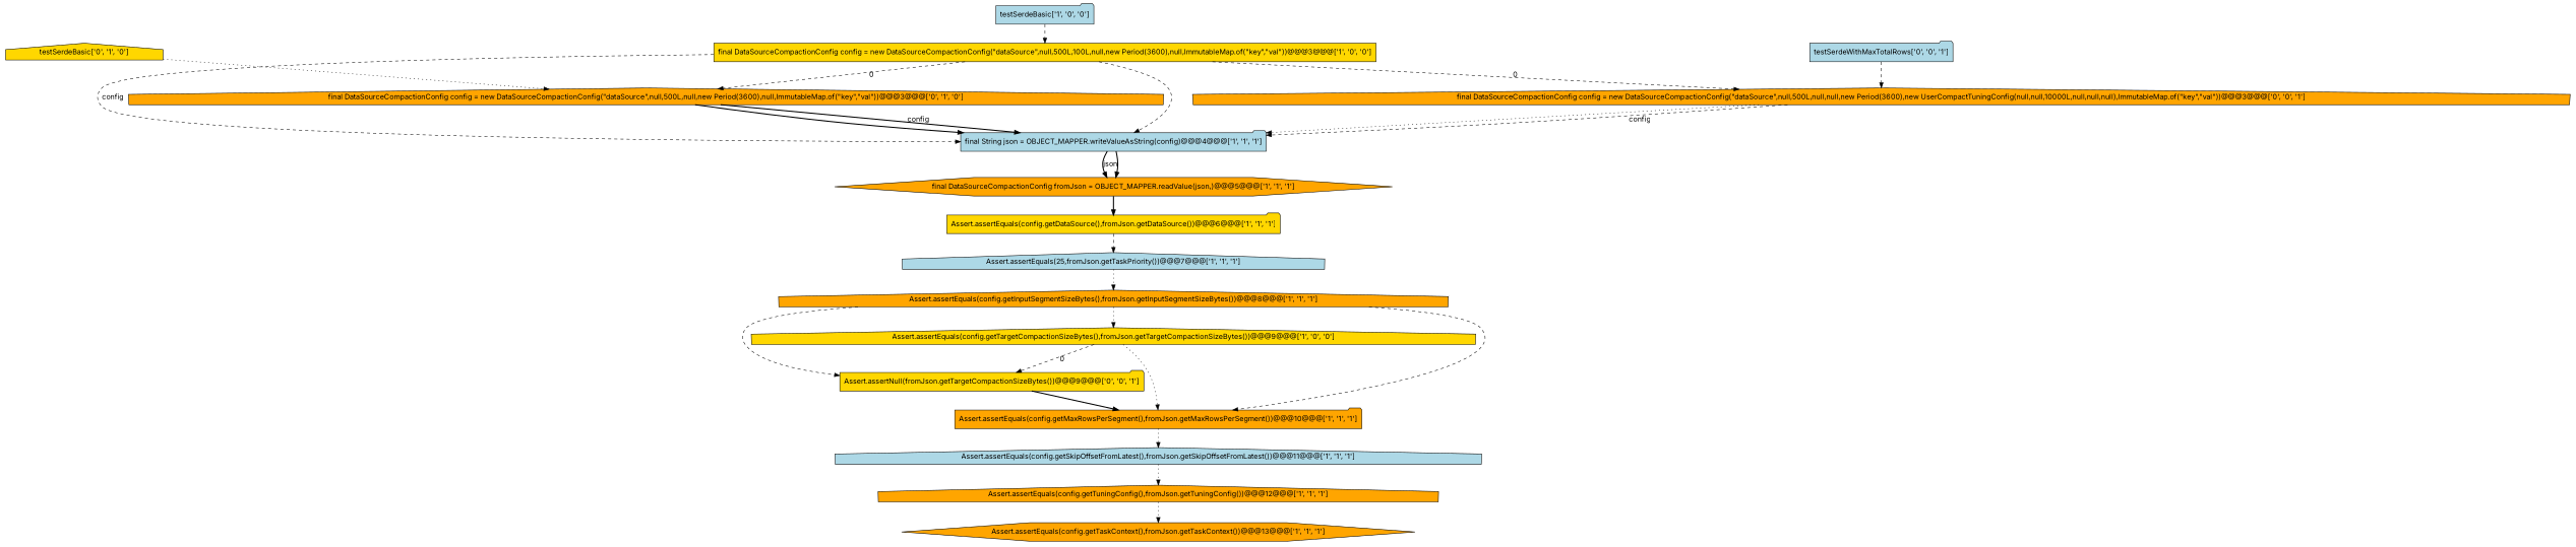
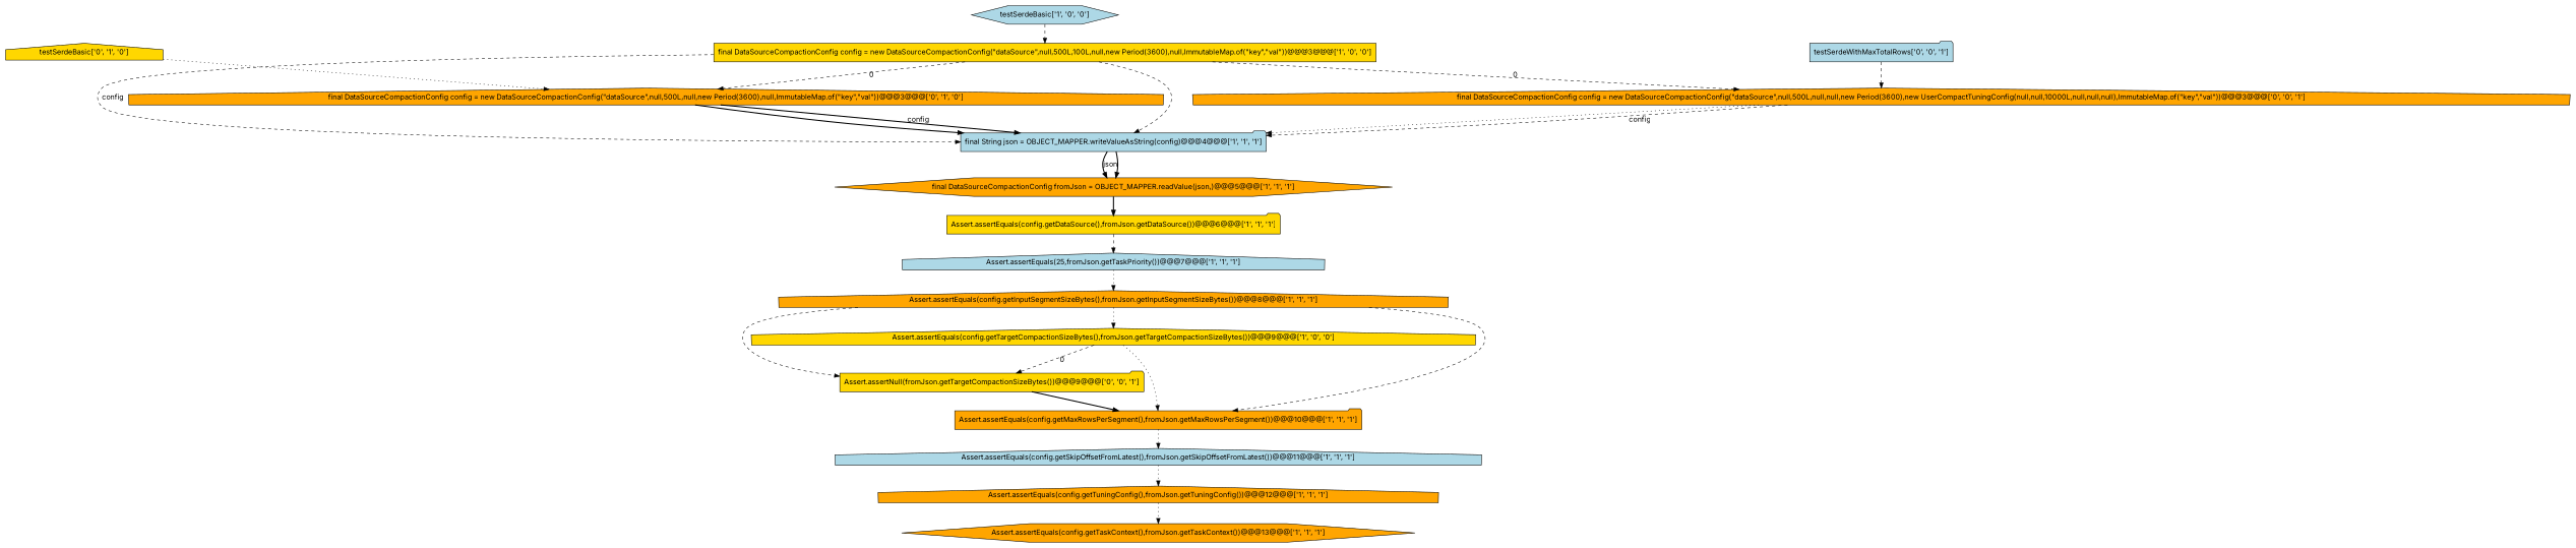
  digraph {
    fontname=Inter
    node [fillcolor=orange shape=house style=filled fontname=Inter]
    edge [style=dashed fontname=Inter]
    n1 [fillcolor=gold label="final DataSourceCompactionConfig config = new DataSourceCompactionConfig(\"dataSource\",null,500L,100L,null,new Period(3600),null,ImmutableMap.of(\"key\",\"val\"))@@@3@@@['1', '0', '0']" shape=box]
    n2 [label="final DataSourceCompactionConfig config = new DataSourceCompactionConfig(\"dataSource\",null,500L,null,new Period(3600),null,ImmutableMap.of(\"key\",\"val\"))@@@3@@@['0', '1', '0']"]
    n3 [label="final DataSourceCompactionConfig config = new DataSourceCompactionConfig(\"dataSource\",null,500L,null,null,new Period(3600),new UserCompactTuningConfig(null,null,10000L,null,null,null),ImmutableMap.of(\"key\",\"val\"))@@@3@@@['0', '0', '1']"]
    n4 [fillcolor=lightblue label="final String json = OBJECT_MAPPER.writeValueAsString(config)@@@4@@@['1', '1', '1']" shape=folder]
    n5 [fillcolor=gold label="testSerdeBasic['0', '1', '0']"]
    n6 [fillcolor=gold label="Assert.assertEquals(config.getDataSource(),fromJson.getDataSource())@@@6@@@['1', '1', '1']" shape=folder]
    n7 [fillcolor=lightblue label="Assert.assertEquals(25,fromJson.getTaskPriority())@@@7@@@['1', '1', '1']"]
    n8 [label="Assert.assertEquals(config.getMaxRowsPerSegment(),fromJson.getMaxRowsPerSegment())@@@10@@@['1', '1', '1']" shape=folder]
    n9 [fillcolor=lightblue label="Assert.assertEquals(config.getSkipOffsetFromLatest(),fromJson.getSkipOffsetFromLatest())@@@11@@@['1', '1', '1']"]
    n10 [label="Assert.assertEquals(config.getTuningConfig(),fromJson.getTuningConfig())@@@12@@@['1', '1', '1']"]
    n11 [label="Assert.assertEquals(config.getTaskContext(),fromJson.getTaskContext())@@@13@@@['1', '1', '1']" shape=hexagon]
    n12 [fillcolor=gold label="Assert.assertNull(fromJson.getTargetCompactionSizeBytes())@@@9@@@['0', '0', '1']" shape=folder]
    n13 [label="Assert.assertEquals(config.getInputSegmentSizeBytes(),fromJson.getInputSegmentSizeBytes())@@@8@@@['1', '1', '1']"]
    n14 [fillcolor=gold label="Assert.assertEquals(config.getTargetCompactionSizeBytes(),fromJson.getTargetCompactionSizeBytes())@@@9@@@['1', '0', '0']"]
    n15 [label="final DataSourceCompactionConfig fromJson = OBJECT_MAPPER.readValue(json,)@@@5@@@['1', '1', '1']" shape=hexagon]
    n16 [fillcolor=lightblue label="testSerdeWithMaxTotalRows['0', '0', '1']" shape=folder]
-   n17 [fillcolor=lightblue label="testSerdeBasic['1', '0', '0']" shape=folder]
+   n17 [fillcolor=lightblue label="testSerdeBasic['1', '0', '0']" shape=hexagon]
    n1 -> n2 [label=0]
    n1 -> n3 [label=0]
    n1 -> n4 [label=config]
    n1 -> n4
    n2 -> n4 [label=config style=bold]
    n2 -> n4 [style=bold]
    n3 -> n4 [style=dotted]
    n3 -> n4 [label=config]
    n4 -> n15 [label=json style=bold]
    n4 -> n15 [style=bold]
    n5 -> n2 [style=dotted]
    n6 -> n7
    n7 -> n13 [style=dotted]
    n8 -> n9 [style=dotted]
    n9 -> n10 [style=dotted]
    n10 -> n11 [style=dotted]
    n12 -> n8 [style=bold]
    n13 -> n8
    n13 -> n12
    n13 -> n14 [style=dotted]
    n14 -> n8 [style=dotted]
    n14 -> n12 [label=0]
    n15 -> n6 [style=bold]
    n16 -> n3
    n17 -> n1
  }
